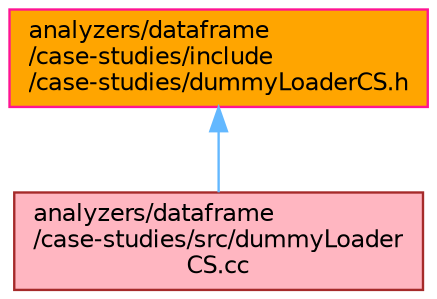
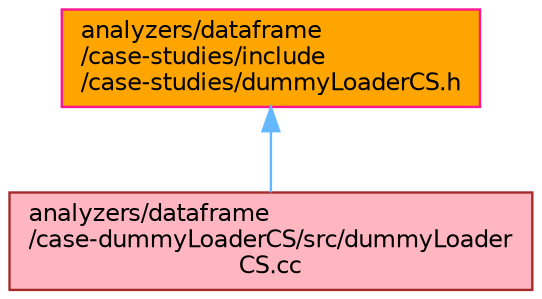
  digraph {
    node [fontname=Helvetica fontsize=10 shape=box style=filled]
    n1 [color=deeppink fillcolor=orange fontcolor=black height=0.2 label="analyzers/dataframe\l/case-studies/include\l/case-studies/dummyLoaderCS.h" width=0.4]
-   n2 [color=brown fillcolor=lightpink height=0.2 label="analyzers/dataframe\l/case-studies/src/dummyLoader\lCS.cc" width=0.4]
+   n2 [color=brown fillcolor=lightpink height=0.2 label="analyzers/dataframe\l/case-dummyLoaderCS/src/dummyLoader\lCS.cc" width=0.4]
    n1 -> n2 [color=steelblue1 dir=back fontname=Helvetica fontsize=10 labelfontname=Helvetica labelfontsize=10 style=solid]
  }
